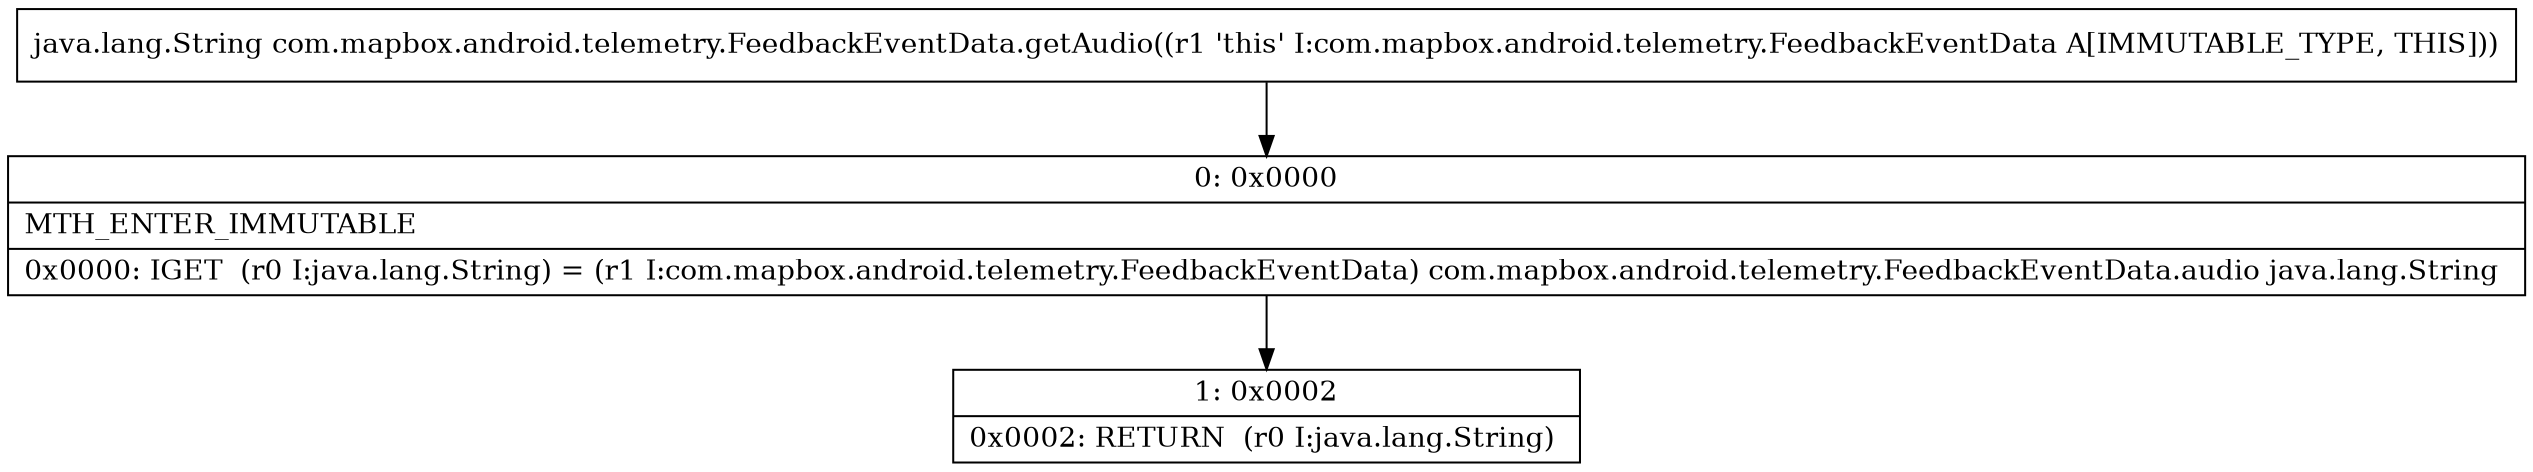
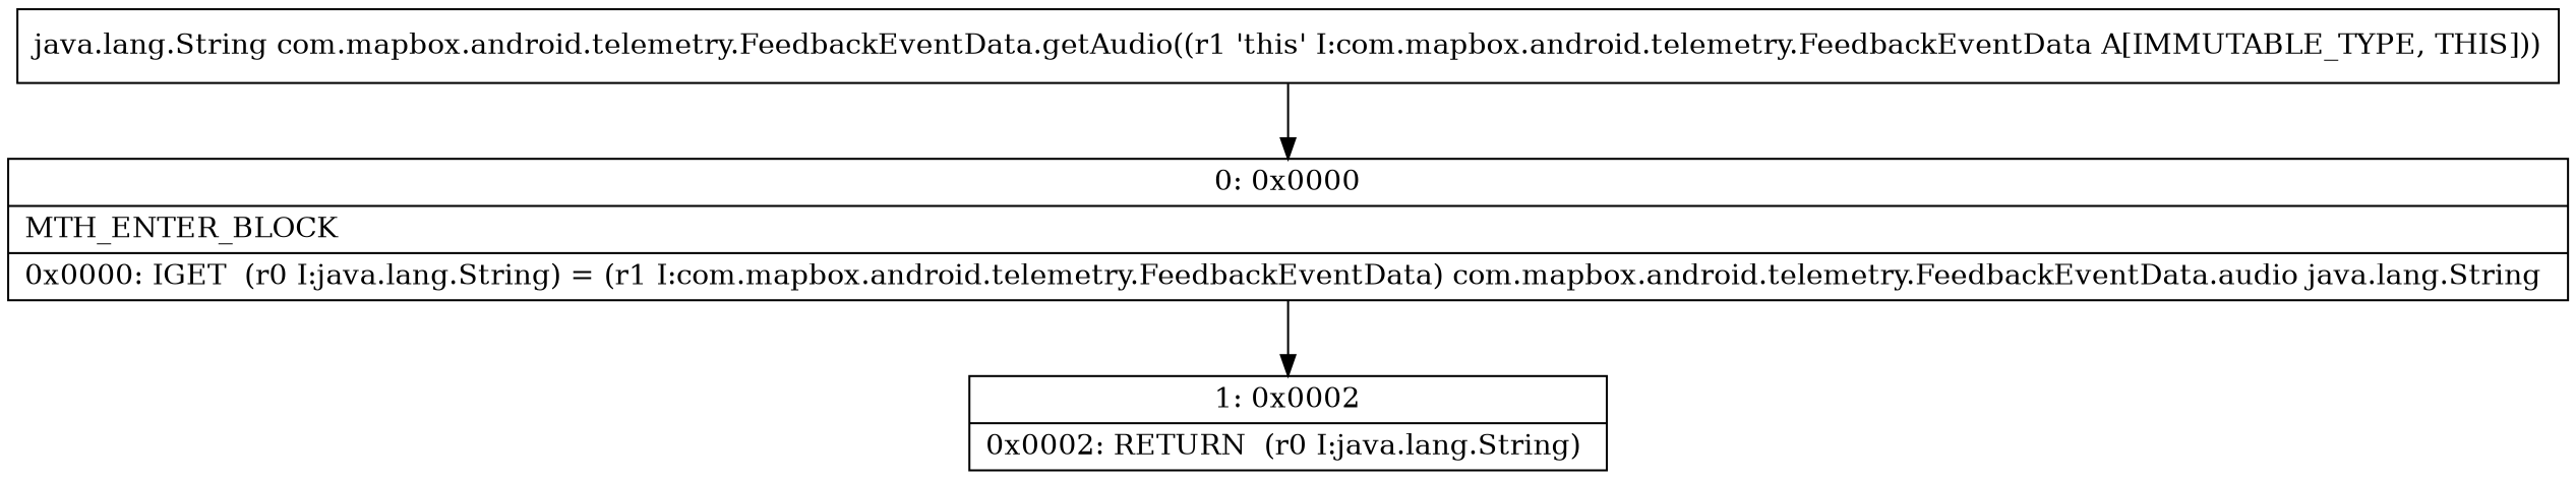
  digraph {
    node [shape=record]
-   n1 [label="{0\:\ 0x0000|MTH_ENTER_IMMUTABLE\l|0x0000: IGET  (r0 I:java.lang.String) = (r1 I:com.mapbox.android.telemetry.FeedbackEventData) com.mapbox.android.telemetry.FeedbackEventData.audio java.lang.String \l}"]
+   n1 [label="{0\:\ 0x0000|MTH_ENTER_BLOCK\l|0x0000: IGET  (r0 I:java.lang.String) = (r1 I:com.mapbox.android.telemetry.FeedbackEventData) com.mapbox.android.telemetry.FeedbackEventData.audio java.lang.String \l}"]
    n2 [label="{1\:\ 0x0002|0x0002: RETURN  (r0 I:java.lang.String) \l}"]
    n3 [label="{java.lang.String com.mapbox.android.telemetry.FeedbackEventData.getAudio((r1 'this' I:com.mapbox.android.telemetry.FeedbackEventData A[IMMUTABLE_TYPE, THIS])) }"]
    n1 -> n2
    n3 -> n1
  }
